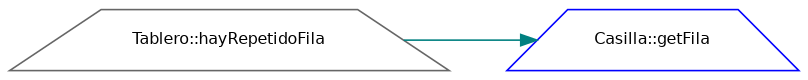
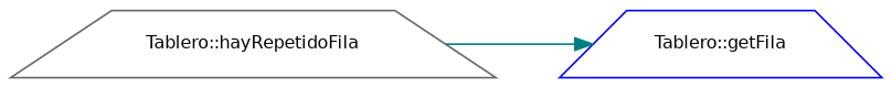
  digraph {
    rankdir=LR
    node [fillcolor=white fontname=Helvetica fontsize=10 shape=trapezium style=filled]
    n1 [color=gray40 fontcolor=black height=0.2 label="Tablero::hayRepetidoFila" width=0.4]
-   n2 [color=blue height=0.2 label="Casilla::getFila" width=0.4]
+   n2 [color=blue height=0.2 label="Tablero::getFila" width=0.4]
    n1 -> n2 [color=teal fontname=Helvetica fontsize=10 labelfontname=Helvetica labelfontsize=10 style=solid]
  }
